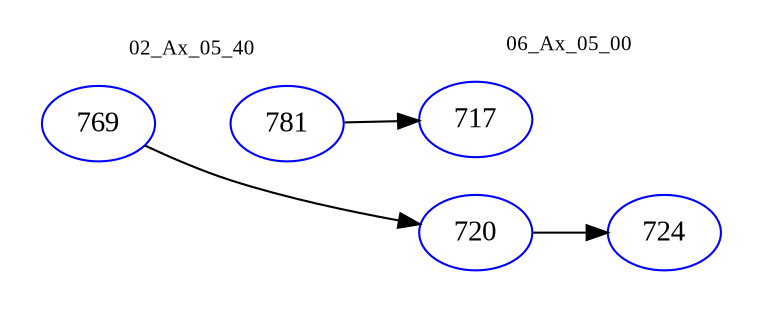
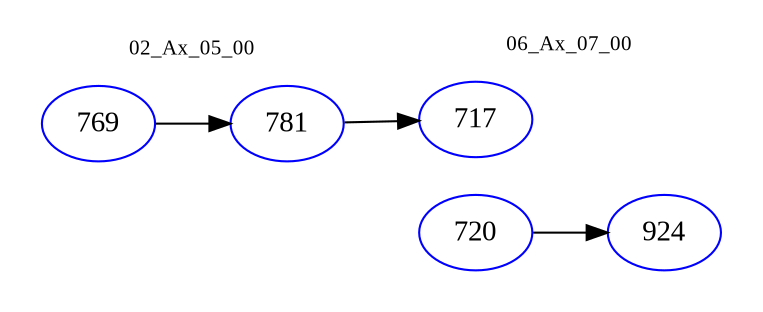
  digraph {
    fontname="Liberation Serif"
    rankdir=LR
    node [color=blue fontname="Liberation Serif"]
    edge [color=black fontname="Liberation Serif"]
    n1 [label=769]
    n2 [label=781]
    n3 [label=720]
    n4 [label=717]
-   n5 [label=724]
+   n5 [label=924]
    subgraph cluster_1 {
      color=white
      fontsize=10
-     label="02_Ax_05_40"
+     label="02_Ax_05_00"
      n1
      n2
    }
    subgraph cluster_2 {
      color=white
      fontsize=10
-     label="06_Ax_05_00"
+     label="06_Ax_07_00"
      n3
      n4
      n5
    }
-   n1 -> n3
+   n1 -> n2
    n2 -> n4
    n3 -> n5
  }
